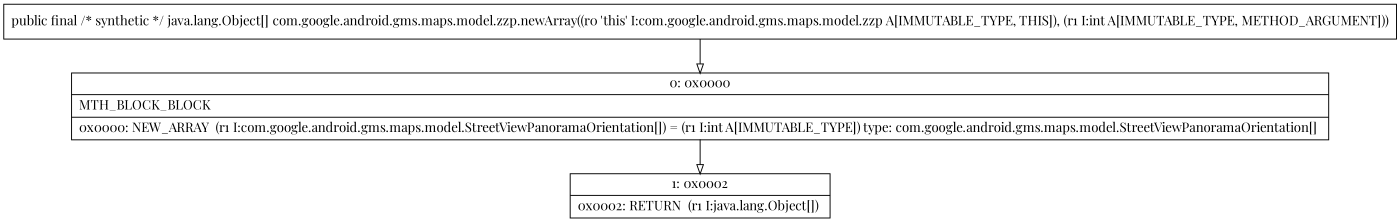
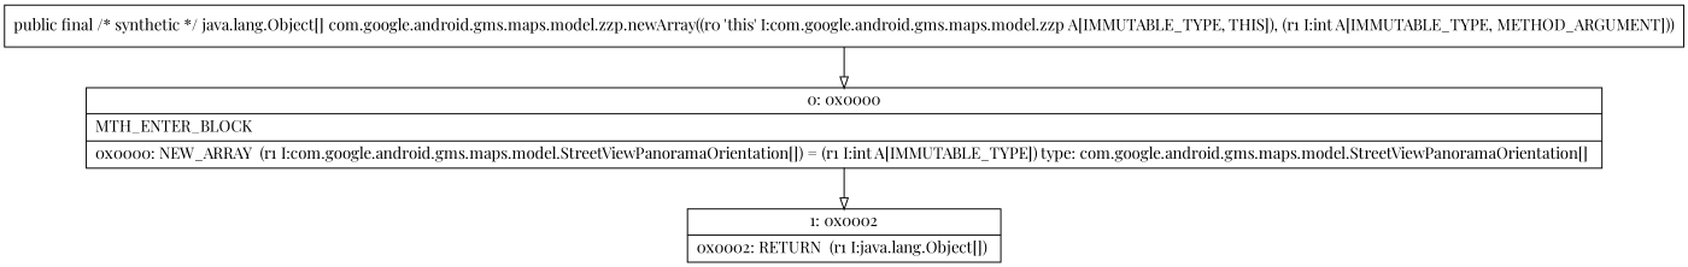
  digraph {
    fontname="Playfair Display"
    node [shape=record fontname="Playfair Display"]
    edge [arrowhead=onormal fontname="Playfair Display"]
-   n1 [label="{0\:\ 0x0000|MTH_BLOCK_BLOCK\l|0x0000: NEW_ARRAY  (r1 I:com.google.android.gms.maps.model.StreetViewPanoramaOrientation[]) = (r1 I:int A[IMMUTABLE_TYPE]) type: com.google.android.gms.maps.model.StreetViewPanoramaOrientation[] \l}"]
+   n1 [label="{0\:\ 0x0000|MTH_ENTER_BLOCK\l|0x0000: NEW_ARRAY  (r1 I:com.google.android.gms.maps.model.StreetViewPanoramaOrientation[]) = (r1 I:int A[IMMUTABLE_TYPE]) type: com.google.android.gms.maps.model.StreetViewPanoramaOrientation[] \l}"]
    n2 [label="{1\:\ 0x0002|0x0002: RETURN  (r1 I:java.lang.Object[]) \l}"]
    n3 [label="{public final \/* synthetic *\/ java.lang.Object[] com.google.android.gms.maps.model.zzp.newArray((r0 'this' I:com.google.android.gms.maps.model.zzp A[IMMUTABLE_TYPE, THIS]), (r1 I:int A[IMMUTABLE_TYPE, METHOD_ARGUMENT])) }"]
    n1 -> n2
    n3 -> n1
  }
